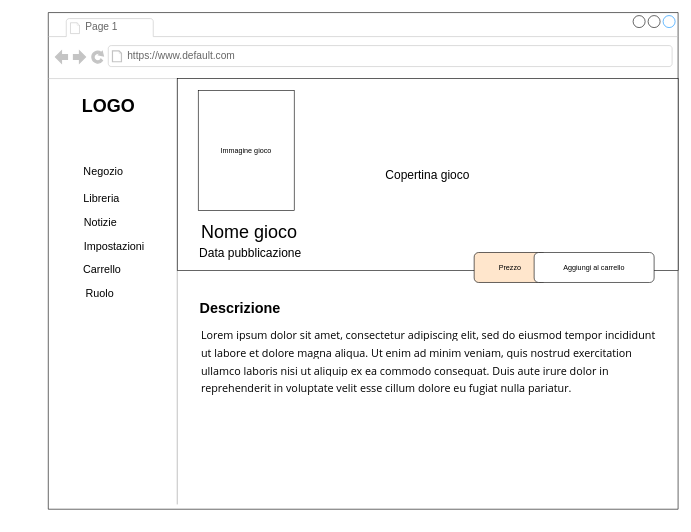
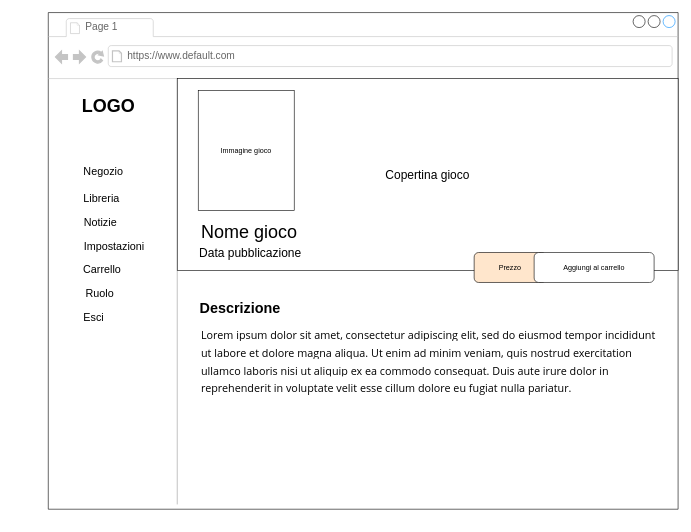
  <mxCell id="0" />
  <mxCell id="1" parent="0" />
  <mxCell id="2" value="" style="strokeWidth=1;shadow=0;dashed=0;align=center;html=1;shape=mxgraph.mockup.containers.browserWindow;rSize=0;mainText=,;recursiveResize=0;rounded=0;labelBackgroundColor=none;fontFamily=Verdana;fontSize=12;fillColor=#FFFFFF;" parent="1" vertex="1"><mxGeometry x="80" y="20" width="1050" height="828" as="geometry" /></mxCell>
  <mxCell id="3" value="Page 1" style="strokeWidth=1;shadow=0;dashed=0;align=center;html=1;shape=mxgraph.mockup.containers.anchor;fontSize=17;fontColor=#666666;align=left;" parent="2" vertex="1"><mxGeometry x="60" y="12" width="110" height="26" as="geometry" /></mxCell>
  <mxCell id="4" value="https://www.default.com" style="strokeWidth=1;shadow=0;dashed=0;align=center;html=1;shape=mxgraph.mockup.containers.anchor;rSize=0;fontSize=17;fontColor=#666666;align=left;" parent="2" vertex="1"><mxGeometry x="130" y="60" width="250" height="26" as="geometry" /></mxCell>
  <mxCell id="5" value="&lt;font style=&quot;font-size: 30px&quot;&gt;LOGO&lt;/font&gt;" style="text;strokeColor=none;fillColor=none;html=1;fontSize=24;fontStyle=1;verticalAlign=middle;align=center;" parent="2" vertex="1"><mxGeometry x="50" y="135" width="100" height="40" as="geometry" /></mxCell>
  <mxCell id="6" value="&lt;span style=&quot;color: rgba(0 , 0 , 0 , 0) ; font-family: monospace ; font-size: 0px&quot;&gt;%3CmxGraphModel%3E%3Croot%3E%3CmxCell%20id%3D%220%22%2F%3E%3CmxCell%20id%3D%221%22%20parent%3D%220%22%2F%3E%3CmxCell%20id%3D%222%22%20value%3D%22%26lt%3Bfont%20style%3D%26quot%3Bfont-size%3A%2018px%26quot%3B%26gt%3BAdmin%26lt%3Bbr%26gt%3B%26lt%3B%2Ffont%26gt%3B%22%20style%3D%22text%3Bhtml%3D1%3BstrokeColor%3Dnone%3BfillColor%3Dnone%3Balign%3Dcenter%3BverticalAlign%3Dmiddle%3BwhiteSpace%3Dwrap%3Brounded%3D0%3BfontSize%3D31%3B%22%20vertex%3D%221%22%20parent%3D%221%22%3E%3CmxGeometry%20x%3D%22100%22%20y%3D%22425%22%20width%3D%2260%22%20height%3D%2230%22%20as%3D%22geometry%22%2F%3E%3C%2FmxCell%3E%3C%2Froot%3E%3C%2FmxGraphModel%3E&lt;/span&gt;" style="verticalLabelPosition=bottom;shadow=0;dashed=0;align=center;html=1;verticalAlign=top;strokeWidth=1;shape=mxgraph.mockup.markup.line;strokeColor=#999999;direction=north;fontSize=31;fillColor=default;" parent="2" vertex="1"><mxGeometry x="-60" y="110" width="550" height="710" as="geometry" /></mxCell>
  <mxCell id="7" value="&lt;font style=&quot;font-size: 18px&quot;&gt;Negozio&lt;br&gt;&lt;br&gt;&lt;/font&gt;" style="text;html=1;strokeColor=none;fillColor=none;align=center;verticalAlign=middle;whiteSpace=wrap;rounded=0;fontSize=31;" parent="2" vertex="1"><mxGeometry x="62" y="265" width="60" height="30" as="geometry" /></mxCell>
  <mxCell id="8" value="&lt;font style=&quot;font-size: 18px&quot;&gt;Libreria&lt;br&gt;&lt;/font&gt;" style="text;html=1;strokeColor=none;fillColor=none;align=center;verticalAlign=middle;whiteSpace=wrap;rounded=0;fontSize=31;" parent="2" vertex="1"><mxGeometry x="59" y="290" width="60" height="30" as="geometry" /></mxCell>
  <mxCell id="9" value="&lt;font style=&quot;font-size: 18px&quot;&gt;Notizie&lt;br&gt;&lt;/font&gt;" style="text;html=1;strokeColor=none;fillColor=none;align=center;verticalAlign=middle;whiteSpace=wrap;rounded=0;fontSize=31;" parent="2" vertex="1"><mxGeometry x="57" y="331" width="60" height="30" as="geometry" /></mxCell>
  <mxCell id="10" value="&lt;font style=&quot;font-size: 18px&quot;&gt;Impostazioni&lt;br&gt;&lt;/font&gt;" style="text;html=1;strokeColor=none;fillColor=none;align=center;verticalAlign=middle;whiteSpace=wrap;rounded=0;fontSize=31;" parent="2" vertex="1"><mxGeometry x="80" y="370" width="60" height="30" as="geometry" /></mxCell>
  <mxCell id="11" value="&lt;font style=&quot;font-size: 18px&quot;&gt;Carrello&lt;br&gt;&lt;/font&gt;" style="text;html=1;strokeColor=none;fillColor=none;align=center;verticalAlign=middle;whiteSpace=wrap;rounded=0;fontSize=31;" parent="2" vertex="1"><mxGeometry x="60" y="408" width="60" height="30" as="geometry" /></mxCell>
  <mxCell id="12" value="&lt;font style=&quot;font-size: 18px&quot;&gt;Ruolo&lt;br&gt;&lt;/font&gt;" style="text;html=1;strokeColor=none;fillColor=none;align=center;verticalAlign=middle;whiteSpace=wrap;rounded=0;fontSize=31;" parent="2" vertex="1"><mxGeometry x="56" y="448" width="60" height="30" as="geometry" /></mxCell>
+ <mxCell id="13" value="&lt;font style=&quot;font-size: 18px&quot;&gt;Esci&lt;br&gt;&lt;/font&gt;" style="text;html=1;strokeColor=none;fillColor=none;align=center;verticalAlign=middle;whiteSpace=wrap;rounded=0;fontSize=31;" parent="2" vertex="1"><mxGeometry x="46" y="488" width="60" height="30" as="geometry" /></mxCell>
  <mxCell id="14" style="edgeStyle=orthogonalEdgeStyle;rounded=0;orthogonalLoop=1;jettySize=auto;html=1;exitX=0.5;exitY=1;exitDx=0;exitDy=0;fontSize=18;" parent="2" source="10" target="10" edge="1"><mxGeometry relative="1" as="geometry" /></mxCell>
  <mxCell id="15" value="Copertina gioco" style="rounded=0;whiteSpace=wrap;html=1;fontSize=20;" parent="2" vertex="1"><mxGeometry x="215" y="110" width="835" height="320" as="geometry" /></mxCell>
  <mxCell id="16" value="Nome gioco" style="text;html=1;strokeColor=none;fillColor=none;align=center;verticalAlign=middle;whiteSpace=wrap;rounded=0;fontSize=30;" parent="2" vertex="1"><mxGeometry x="230" y="310" width="210" height="110" as="geometry" /></mxCell>
  <mxCell id="17" value="&lt;font style=&quot;font-size: 20px&quot;&gt;Data pubblicazione&lt;/font&gt;" style="text;html=1;strokeColor=none;fillColor=none;align=center;verticalAlign=middle;whiteSpace=wrap;rounded=0;" parent="2" vertex="1"><mxGeometry x="226" y="385" width="222" height="30" as="geometry" /></mxCell>
  <mxCell id="18" value="Immagine gioco" style="whiteSpace=wrap;html=1;fillColor=#FFFFFF;" vertex="1" parent="2"><mxGeometry x="250" y="130" width="160" height="200" as="geometry" /></mxCell>
  <mxCell id="19" value="Prezzo" style="rounded=1;whiteSpace=wrap;html=1;fillColor=#ffe6cc;" vertex="1" parent="2"><mxGeometry x="710" y="400" width="120" height="50" as="geometry" /></mxCell>
  <mxCell id="20" value="Aggiungi al carrello" style="rounded=1;whiteSpace=wrap;html=1;fillColor=#FFFFFF;" vertex="1" parent="2"><mxGeometry x="810" y="400" width="200" height="50" as="geometry" /></mxCell>
  <mxCell id="21" value="&lt;font style=&quot;font-size: 24px&quot;&gt;&lt;b&gt;Descrizione&lt;/b&gt;&lt;/font&gt;" style="text;html=1;strokeColor=none;fillColor=none;align=center;verticalAlign=middle;whiteSpace=wrap;rounded=0;" vertex="1" parent="2"><mxGeometry x="290" y="478" width="60" height="30" as="geometry" /></mxCell>
  <mxCell id="22" value="&lt;span style=&quot;font-family: &amp;#34;open sans&amp;#34; , &amp;#34;arial&amp;#34; , sans-serif ; background-color: rgb(255 , 255 , 255)&quot;&gt;&lt;font style=&quot;font-size: 18px&quot;&gt;Lorem ipsum dolor sit amet, consectetur adipiscing elit, sed do eiusmod tempor incididunt ut labore et dolore magna aliqua. Ut enim ad minim veniam, quis nostrud exercitation ullamco laboris nisi ut aliquip ex ea commodo consequat. Duis aute irure dolor in reprehenderit in voluptate velit esse cillum dolore eu fugiat nulla pariatur.&lt;/font&gt;&lt;/span&gt;" style="text;html=1;strokeColor=none;fillColor=none;align=left;verticalAlign=middle;whiteSpace=wrap;rounded=0;fontSize=24;" vertex="1" parent="2"><mxGeometry x="252.5" y="520" width="760" height="120" as="geometry" /></mxCell>
